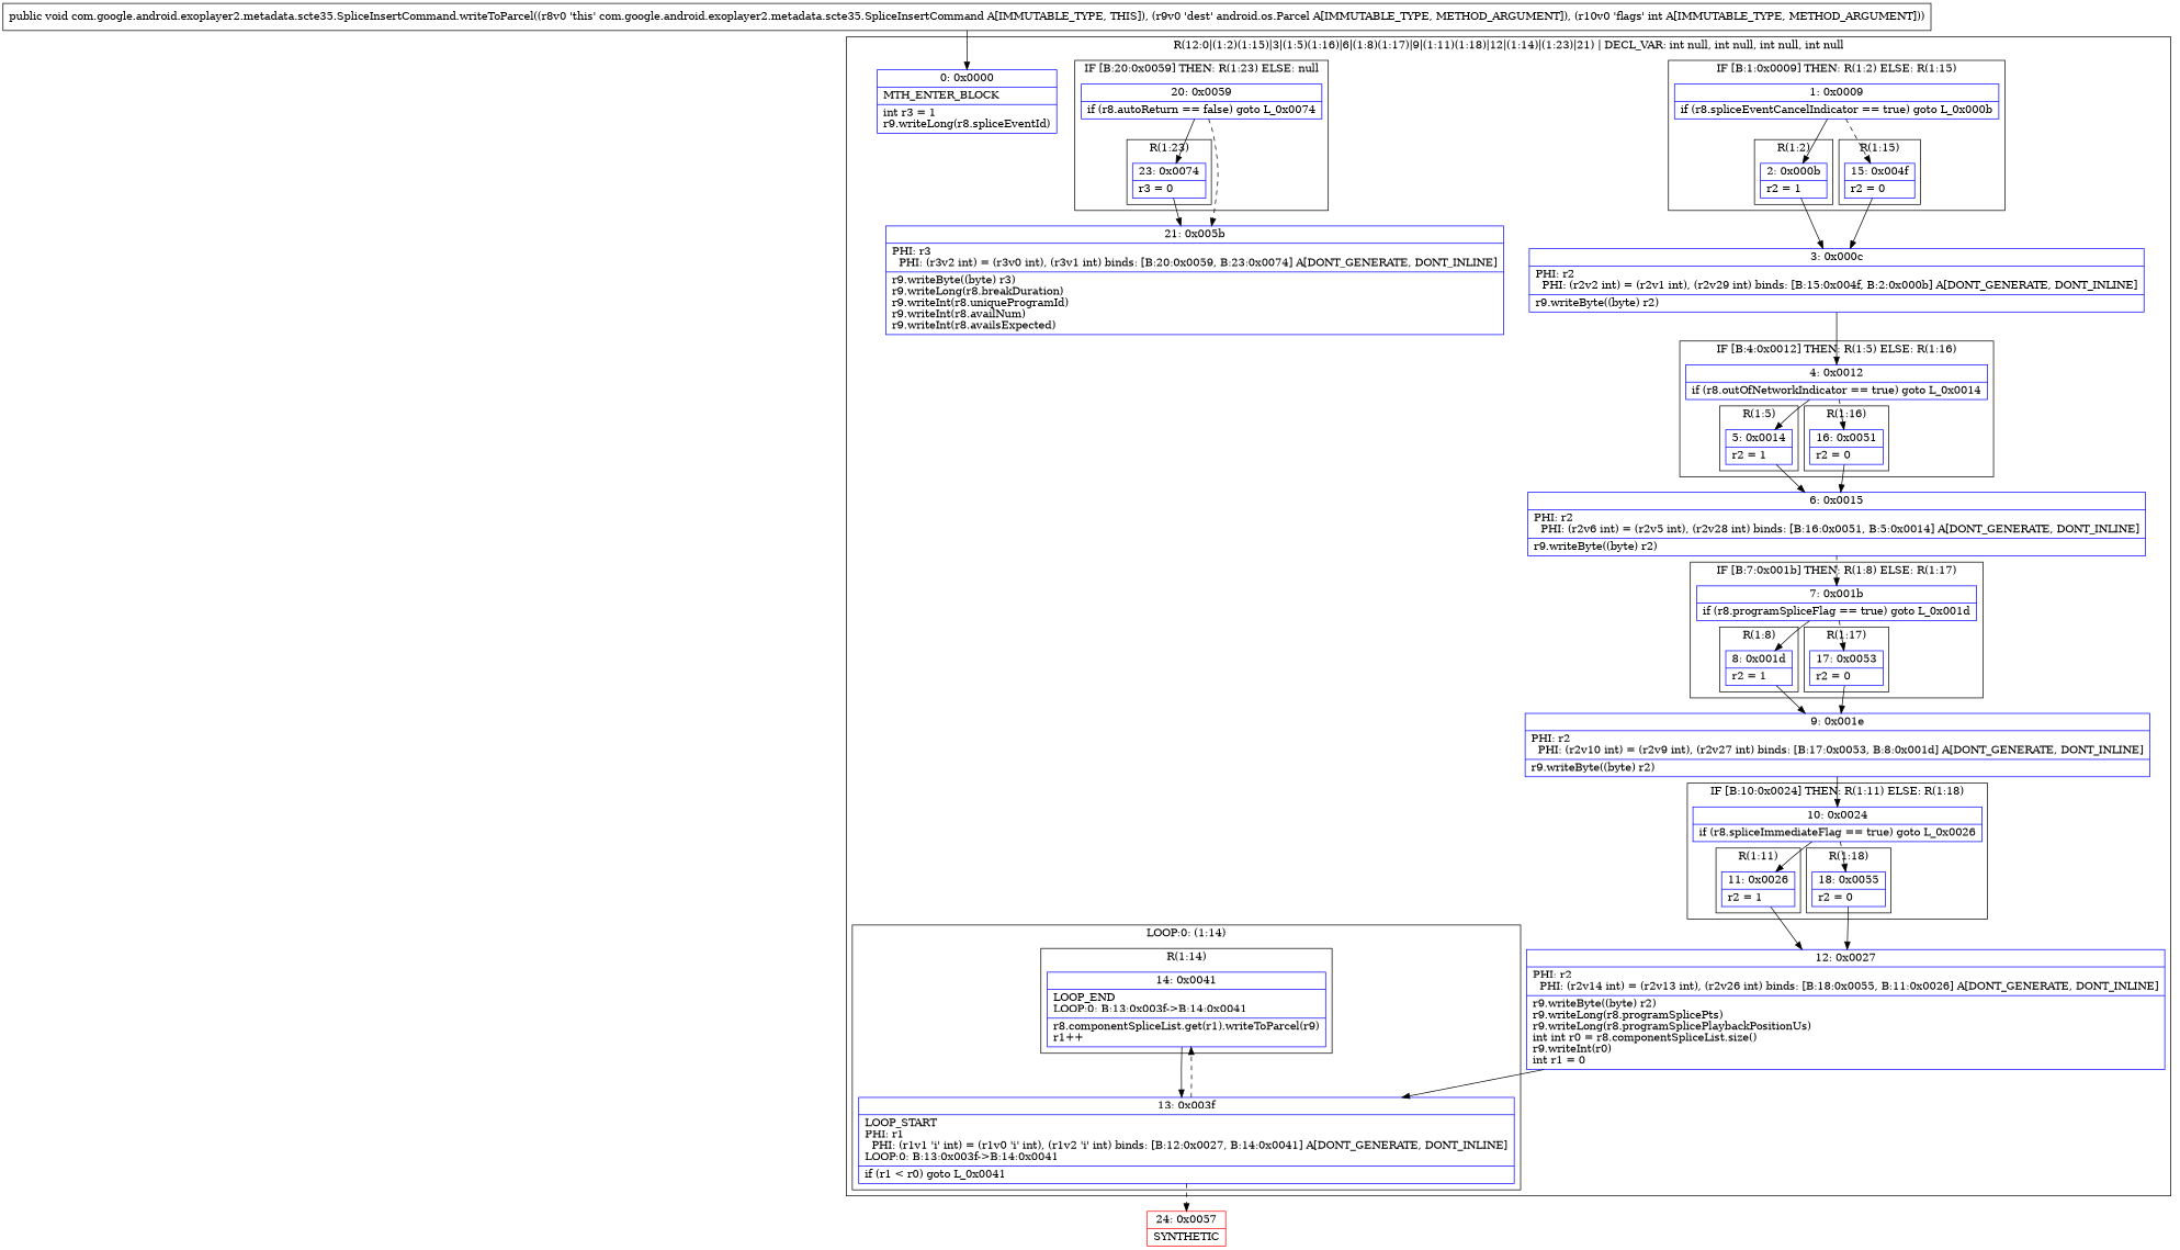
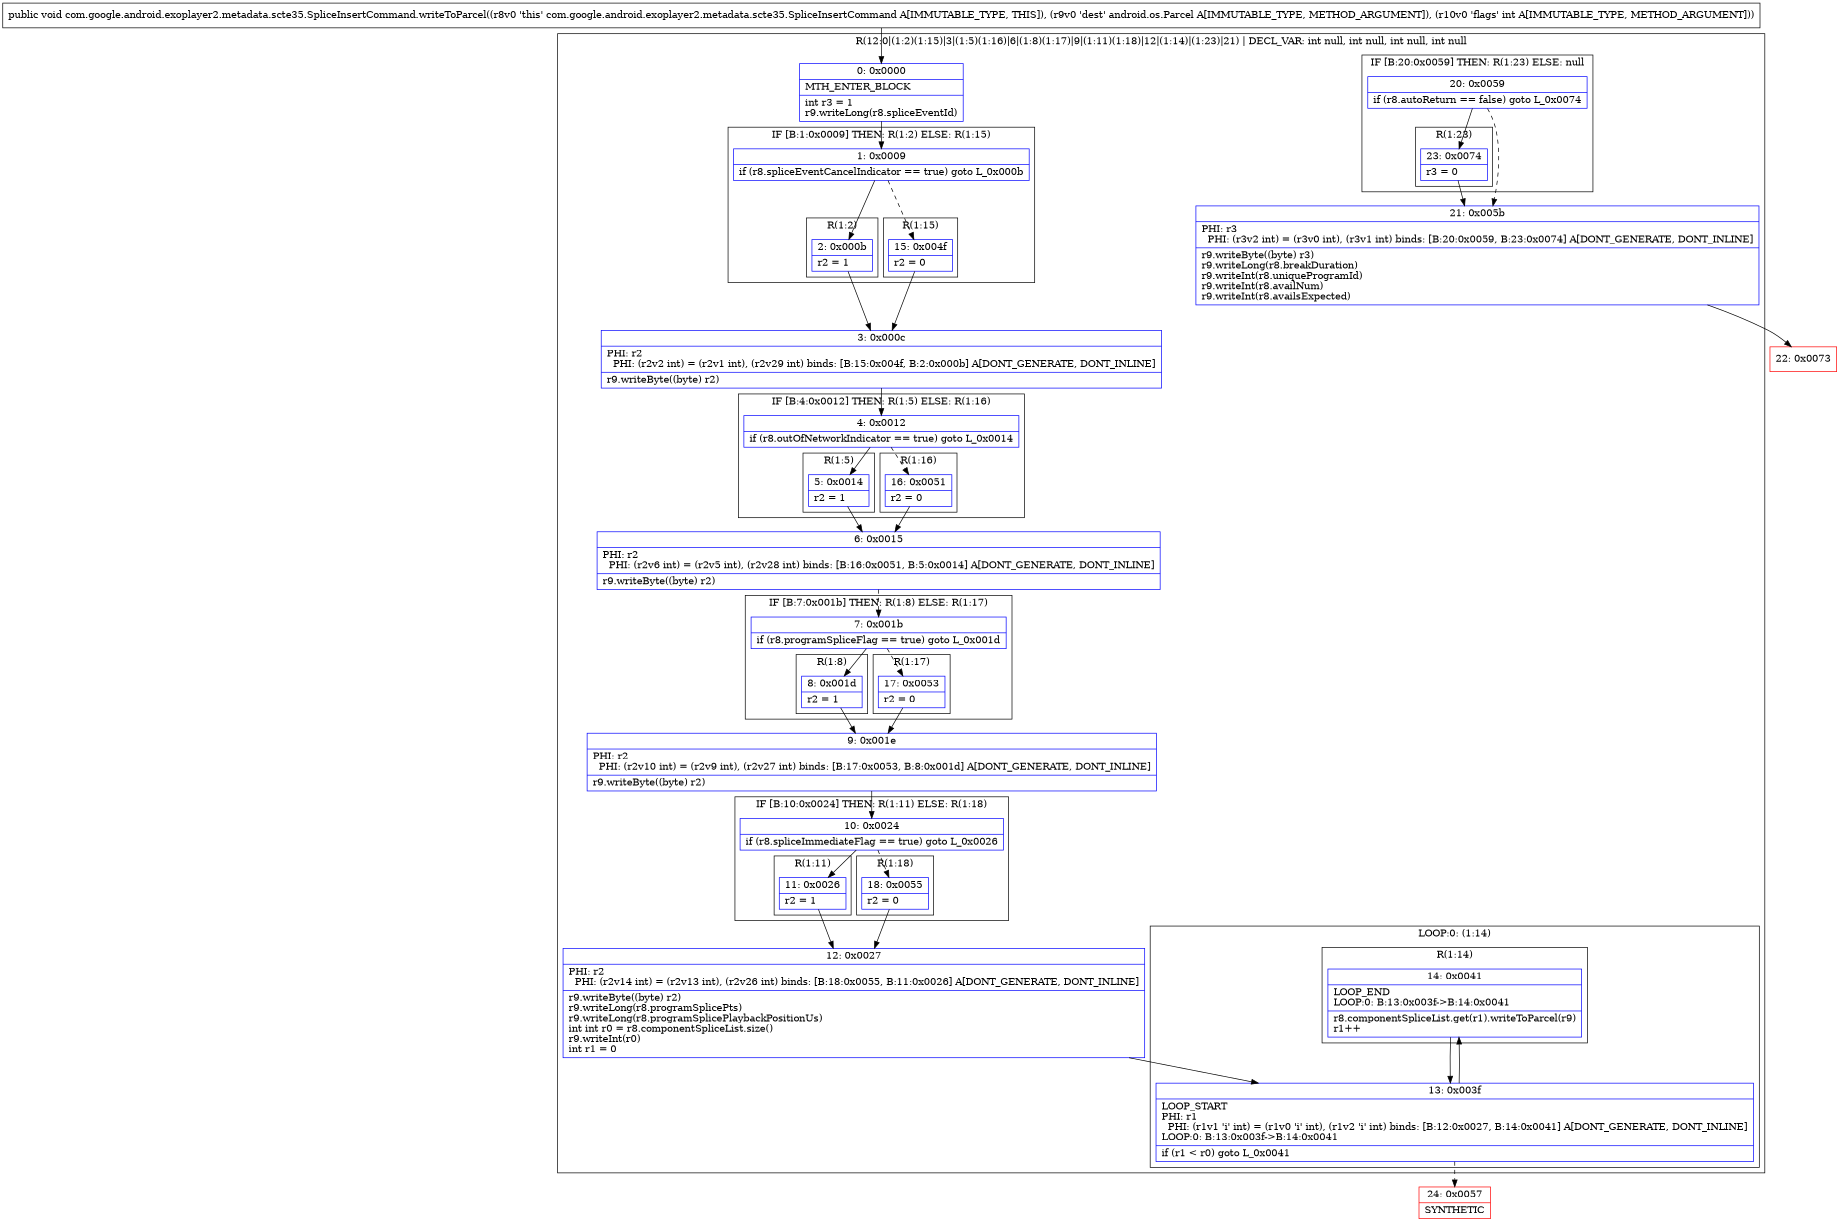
  digraph {
    node [color=blue shape=record]
    n1 [label="{2\:\ 0x000b|r2 = 1\l}"]
    n2 [label="{15\:\ 0x004f|r2 = 0\l}"]
    n3 [label="{1\:\ 0x0009|if (r8.spliceEventCancelIndicator == true) goto L_0x000b\l}"]
    n4 [label="{5\:\ 0x0014|r2 = 1\l}"]
    n5 [label="{16\:\ 0x0051|r2 = 0\l}"]
    n6 [label="{4\:\ 0x0012|if (r8.outOfNetworkIndicator == true) goto L_0x0014\l}"]
    n7 [label="{8\:\ 0x001d|r2 = 1\l}"]
    n8 [label="{17\:\ 0x0053|r2 = 0\l}"]
    n9 [label="{7\:\ 0x001b|if (r8.programSpliceFlag == true) goto L_0x001d\l}"]
    n10 [label="{11\:\ 0x0026|r2 = 1\l}"]
    n11 [label="{18\:\ 0x0055|r2 = 0\l}"]
    n12 [label="{10\:\ 0x0024|if (r8.spliceImmediateFlag == true) goto L_0x0026\l}"]
    n13 [label="{14\:\ 0x0041|LOOP_END\lLOOP:0: B:13:0x003f\-\>B:14:0x0041\l|r8.componentSpliceList.get(r1).writeToParcel(r9)\lr1++\l}"]
    n14 [label="{13\:\ 0x003f|LOOP_START\lPHI: r1 \l  PHI: (r1v1 'i' int) = (r1v0 'i' int), (r1v2 'i' int) binds: [B:12:0x0027, B:14:0x0041] A[DONT_GENERATE, DONT_INLINE]\lLOOP:0: B:13:0x003f\-\>B:14:0x0041\l|if (r1 \< r0) goto L_0x0041\l}"]
    n15 [label="{23\:\ 0x0074|r3 = 0\l}"]
    n16 [label="{20\:\ 0x0059|if (r8.autoReturn == false) goto L_0x0074\l}"]
    n17 [label="{0\:\ 0x0000|MTH_ENTER_BLOCK\l|int r3 = 1\lr9.writeLong(r8.spliceEventId)\l}"]
    n18 [label="{3\:\ 0x000c|PHI: r2 \l  PHI: (r2v2 int) = (r2v1 int), (r2v29 int) binds: [B:15:0x004f, B:2:0x000b] A[DONT_GENERATE, DONT_INLINE]\l|r9.writeByte((byte) r2)\l}"]
    n19 [label="{6\:\ 0x0015|PHI: r2 \l  PHI: (r2v6 int) = (r2v5 int), (r2v28 int) binds: [B:16:0x0051, B:5:0x0014] A[DONT_GENERATE, DONT_INLINE]\l|r9.writeByte((byte) r2)\l}"]
    n20 [label="{9\:\ 0x001e|PHI: r2 \l  PHI: (r2v10 int) = (r2v9 int), (r2v27 int) binds: [B:17:0x0053, B:8:0x001d] A[DONT_GENERATE, DONT_INLINE]\l|r9.writeByte((byte) r2)\l}"]
    n21 [label="{12\:\ 0x0027|PHI: r2 \l  PHI: (r2v14 int) = (r2v13 int), (r2v26 int) binds: [B:18:0x0055, B:11:0x0026] A[DONT_GENERATE, DONT_INLINE]\l|r9.writeByte((byte) r2)\lr9.writeLong(r8.programSplicePts)\lr9.writeLong(r8.programSplicePlaybackPositionUs)\lint int r0 = r8.componentSpliceList.size()\lr9.writeInt(r0)\lint r1 = 0\l}"]
    n22 [label="{21\:\ 0x005b|PHI: r3 \l  PHI: (r3v2 int) = (r3v0 int), (r3v1 int) binds: [B:20:0x0059, B:23:0x0074] A[DONT_GENERATE, DONT_INLINE]\l|r9.writeByte((byte) r3)\lr9.writeLong(r8.breakDuration)\lr9.writeInt(r8.uniqueProgramId)\lr9.writeInt(r8.availNum)\lr9.writeInt(r8.availsExpected)\l}"]
    n23 [color=red label="{24\:\ 0x0057|SYNTHETIC\l}"]
+   n24 [color=red label="{22\:\ 0x0073}"]
    n25 [label="{public void com.google.android.exoplayer2.metadata.scte35.SpliceInsertCommand.writeToParcel((r8v0 'this' com.google.android.exoplayer2.metadata.scte35.SpliceInsertCommand A[IMMUTABLE_TYPE, THIS]), (r9v0 'dest' android.os.Parcel A[IMMUTABLE_TYPE, METHOD_ARGUMENT]), (r10v0 'flags' int A[IMMUTABLE_TYPE, METHOD_ARGUMENT])) }" color=""]
    subgraph cluster_1 {
      label="R(12:0|(1:2)(1:15)|3|(1:5)(1:16)|6|(1:8)(1:17)|9|(1:11)(1:18)|12|(1:14)|(1:23)|21) | DECL_VAR: int null, int null, int null, int null\l"
      n17
      n18
      n19
      n20
      n21
      n22
      subgraph cluster_2 {
        label="IF [B:1:0x0009] THEN: R(1:2) ELSE: R(1:15)"
        n3
        subgraph cluster_3 {
          label="R(1:2)"
          n1
        }
        subgraph cluster_4 {
          label="R(1:15)"
          n2
        }
      }
      subgraph cluster_5 {
        label="IF [B:4:0x0012] THEN: R(1:5) ELSE: R(1:16)"
        n6
        subgraph cluster_6 {
          label="R(1:5)"
          n4
        }
        subgraph cluster_7 {
          label="R(1:16)"
          n5
        }
      }
      subgraph cluster_8 {
        label="IF [B:7:0x001b] THEN: R(1:8) ELSE: R(1:17)"
        n9
        subgraph cluster_9 {
          label="R(1:8)"
          n7
        }
        subgraph cluster_10 {
          label="R(1:17)"
          n8
        }
      }
      subgraph cluster_11 {
        label="IF [B:10:0x0024] THEN: R(1:11) ELSE: R(1:18)"
        n12
        subgraph cluster_12 {
          label="R(1:11)"
          n10
        }
        subgraph cluster_13 {
          label="R(1:18)"
          n11
        }
      }
      subgraph cluster_14 {
        label="LOOP:0: (1:14)"
        n14
        subgraph cluster_15 {
          label="R(1:14)"
          n13
        }
      }
      subgraph cluster_16 {
        label="IF [B:20:0x0059] THEN: R(1:23) ELSE: null"
        n16
        subgraph cluster_17 {
          label="R(1:23)"
          n15
        }
      }
    }
    n1 -> n18
    n2 -> n18
    n3 -> n1
    n3 -> n2 [style=dashed]
    n4 -> n19
    n5 -> n19
    n6 -> n4
    n6 -> n5 [style=dashed]
    n7 -> n20
    n8 -> n20
    n9 -> n7
    n9 -> n8 [style=dashed]
    n10 -> n21
    n11 -> n21
    n12 -> n10
    n12 -> n11 [style=dashed]
    n13 -> n14
-   n14 -> n13 [style=dashed]
+   n14 -> n13
    n14 -> n23 [style=dashed]
    n15 -> n22
    n16 -> n15
    n16 -> n22 [style=dashed]
+   n17 -> n3
    n18 -> n6
    n19 -> n9 [style=dashed]
    n20 -> n12
    n21 -> n14
+   n22 -> n24
    n25 -> n17
  }
